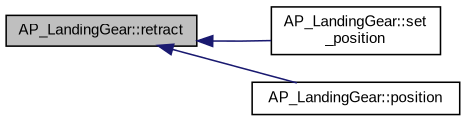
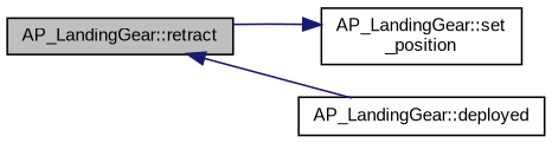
  digraph {
    fontname="Liberation Sans"
    rankdir=LR
    node [color=black fillcolor=white fontname="Liberation Sans" fontsize=10 shape=record style=filled]
    edge [color=midnightblue dir=back fontname="Liberation Sans" fontsize=10 labelfontname=Helvetica labelfontsize=10 style=solid]
    n1 [fillcolor=grey75 fontcolor=black height=0.2 label="AP_LandingGear::retract" width=0.4]
    n2 [height=0.2 label="AP_LandingGear::set\l_position" width=0.4]
-   n3 [height=0.2 label="AP_LandingGear::position" width=0.4]
-   n1 -> n2
+   n3 [height=0.2 label="AP_LandingGear::deployed" width=0.4]
+   n2 -> n1
    n1 -> n3
  }
